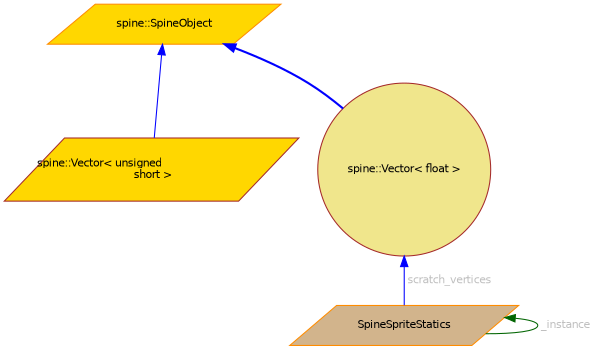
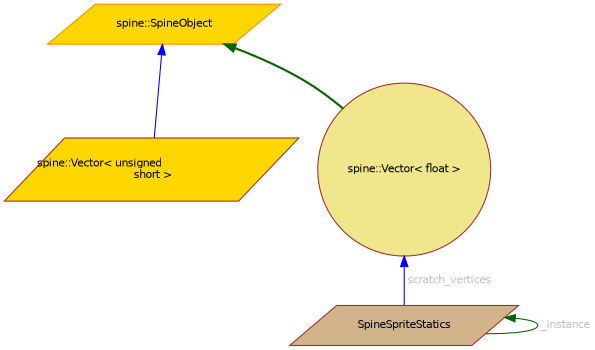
  digraph {
    node [color=darkorange fillcolor=gold fontname=Helvetica fontsize=10 shape=parallelogram style=filled]
    edge [color=darkgreen dir=back fontname=Helvetica fontsize=10 labelfontname=Helvetica labelfontsize=10 style=solid]
-   n1 [fillcolor=tan fontcolor=black height=0.2 label=SpineSpriteStatics width=0.4]
+   n1 [color=brown fillcolor=tan fontcolor=black height=0.2 label=SpineSpriteStatics width=0.4]
    n2 [color=brown height=0.2 label="spine::Vector\< unsigned\l short \>" width=0.4]
    n3 [height=0.2 label="spine::SpineObject" width=0.4]
    n4 [color=brown fillcolor=khaki height=0.2 label="spine::Vector\< float \>" shape=circle width=0.4]
    n1 -> n1 [fontcolor=grey label=" _instance"]
    n3 -> n2 [color=blue]
-   n3 -> n4 [color=blue style=bold]
+   n3 -> n4 [style=bold]
    n4 -> n1 [color=blue fontcolor=grey label=" scratch_vertices"]
  }
